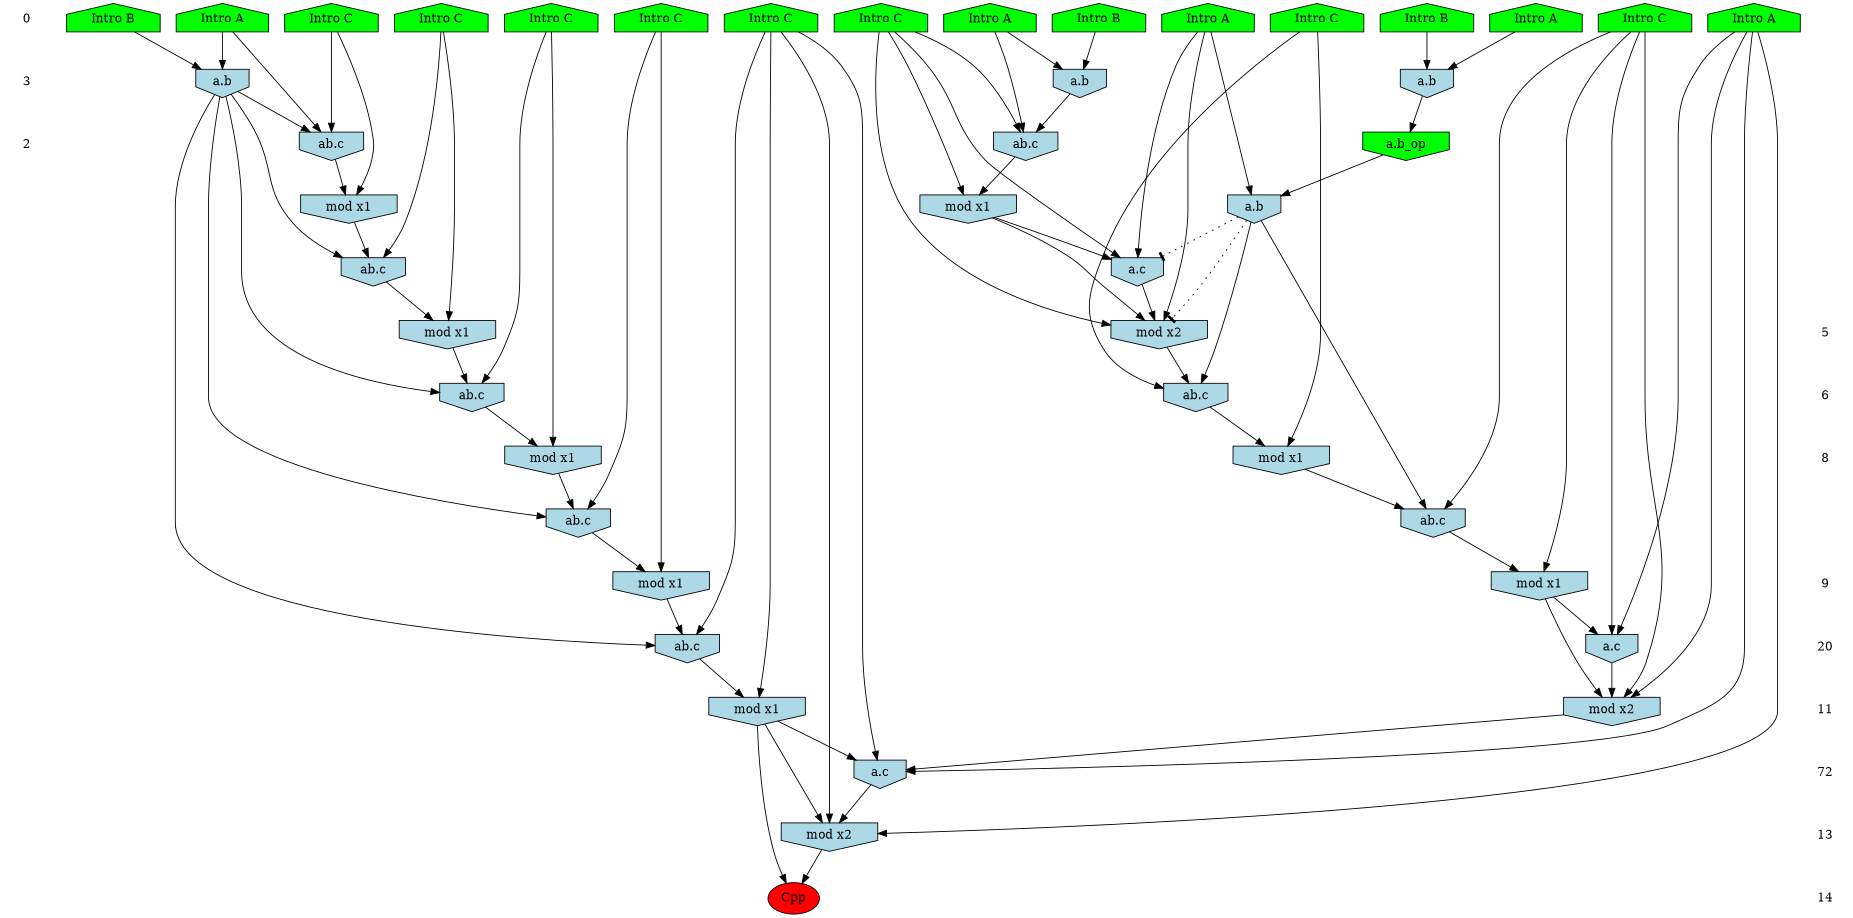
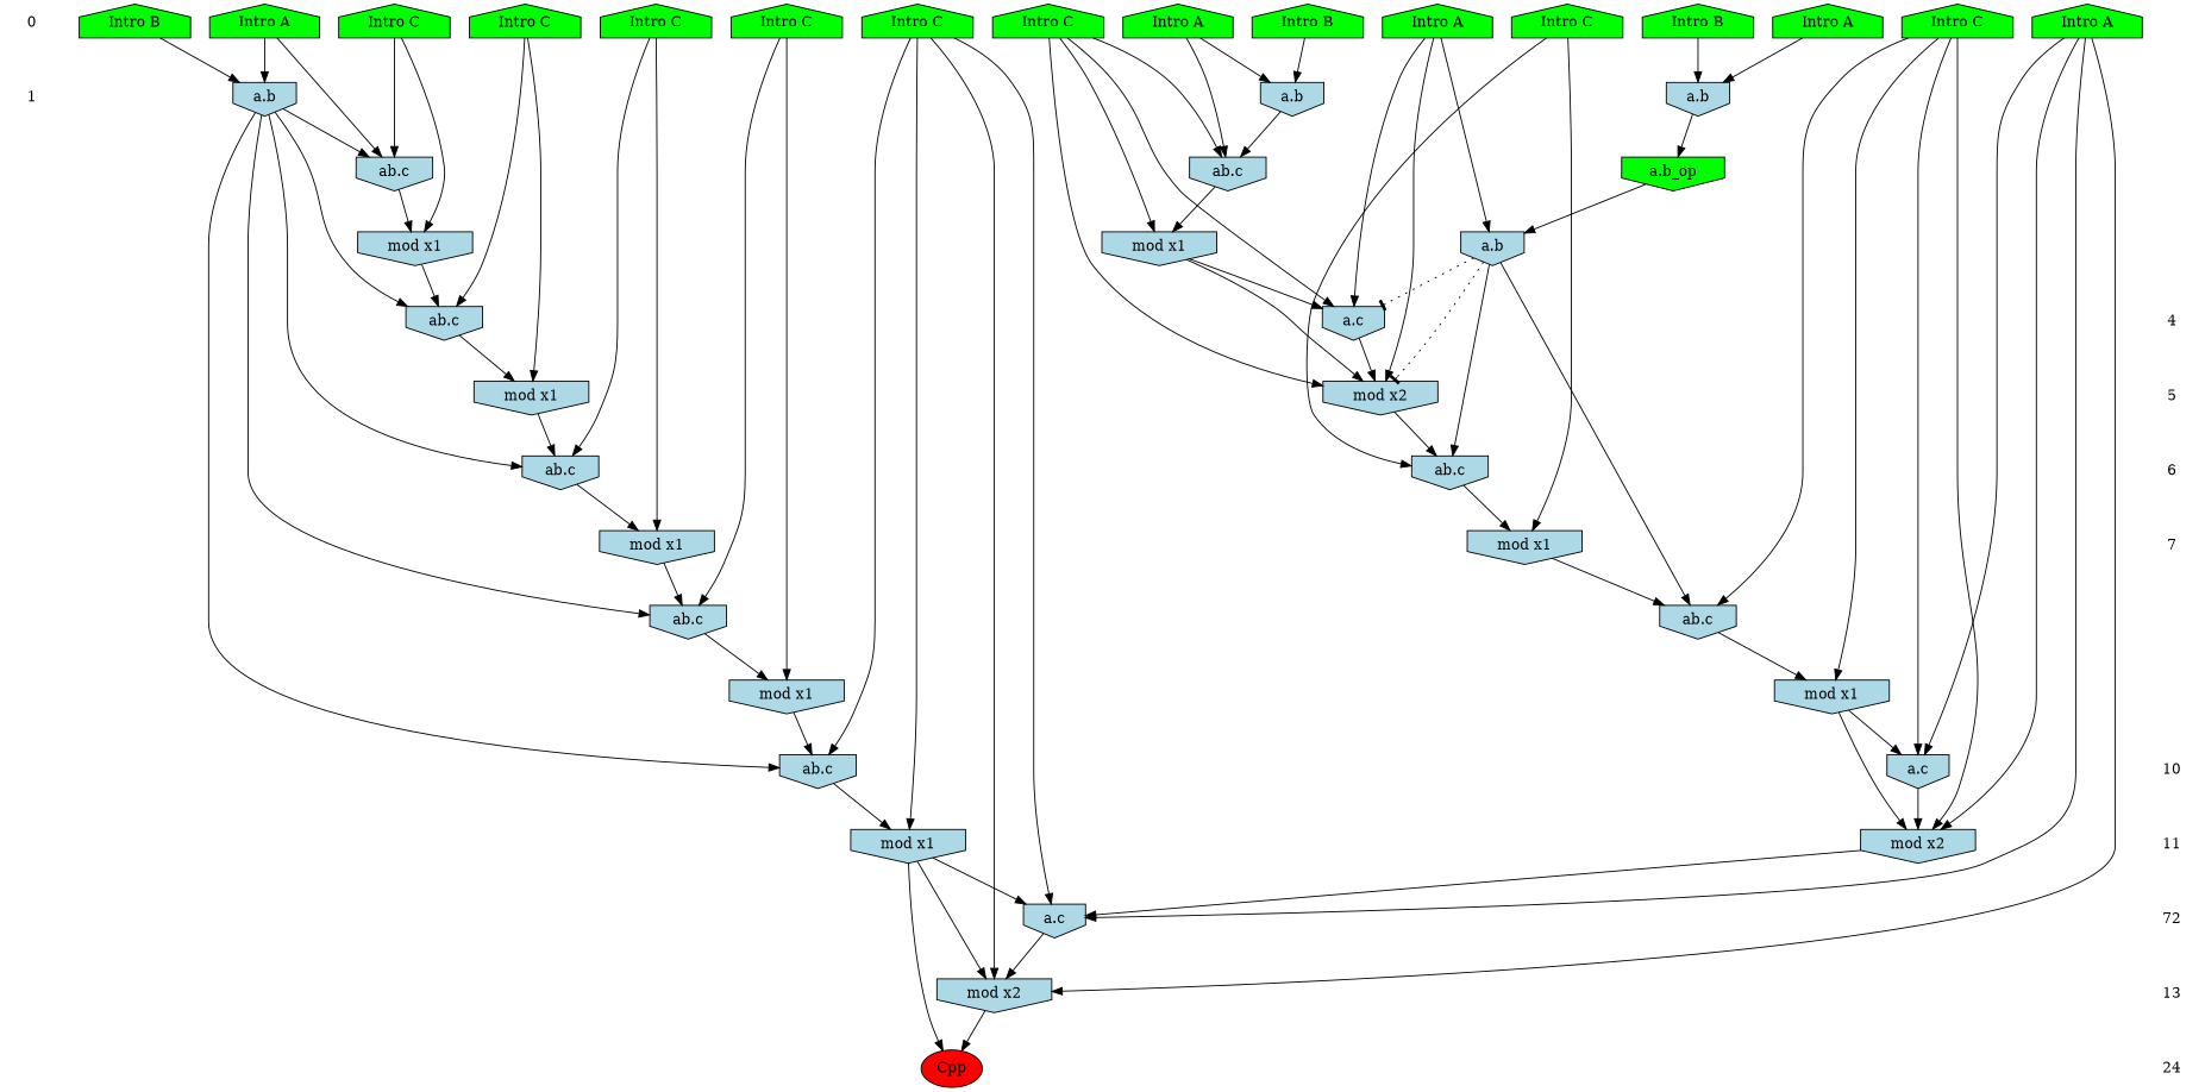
  digraph {
    ranksep=.5
    node [shape=invhouse fillcolor=lightblue style=filled]
    0 [shape=plaintext fillcolor="" style=""]
    n2 [fillcolor=green label="Intro B" shape=house]
    n3 [fillcolor=green label="Intro A" shape=house]
    n4 [fillcolor=green label="Intro A" shape=house]
    n5 [fillcolor=green label="Intro B" shape=house]
    n6 [fillcolor=green label="Intro A" shape=house]
    n7 [fillcolor=green label="Intro A" shape=house]
    n8 [fillcolor=green label="Intro B" shape=house]
    n9 [fillcolor=green label="Intro A" shape=house]
    n10 [fillcolor=green label="Intro C" shape=house]
    n11 [fillcolor=green label="Intro C" shape=house]
    n12 [fillcolor=green label="Intro C" shape=house]
    n13 [fillcolor=green label="Intro C" shape=house]
    n14 [fillcolor=green label="Intro C" shape=house]
    n15 [fillcolor=green label="Intro C" shape=house]
    n16 [fillcolor=green label="Intro C" shape=house]
    n17 [fillcolor=green label="Intro C" shape=house]
-   1 [shape=plaintext label=3 fillcolor="" style=""]
+   1 [shape=plaintext fillcolor="" style=""]
    n19 [label="a.b"]
    n20 [label="a.b"]
    n21 [label="a.b"]
-   2 [shape=plaintext fillcolor="" style=""]
    n23 [label="ab.c"]
    n24 [fillcolor=green label="a.b_op"]
    n25 [label="ab.c"]
    n26 [label="mod x1"]
    n27 [label="a.b"]
    n28 [label="mod x1"]
+   4 [shape=plaintext fillcolor="" style=""]
    n30 [label="a.c"]
    n31 [label="ab.c"]
    5 [shape=plaintext fillcolor="" style=""]
    n33 [label="mod x2"]
    n34 [label="mod x1"]
    6 [shape=plaintext fillcolor="" style=""]
    n36 [label="ab.c"]
    n37 [label="ab.c"]
-   7 [shape=plaintext label=8 fillcolor="" style=""]
+   7 [shape=plaintext fillcolor="" style=""]
    n39 [label="mod x1"]
    n40 [label="mod x1"]
    n41 [label="ab.c"]
    n42 [label="ab.c"]
-   9 [shape=plaintext fillcolor="" style=""]
    n44 [label="mod x1"]
    n45 [label="mod x1"]
-   10 [shape=plaintext label=20 fillcolor="" style=""]
+   10 [shape=plaintext fillcolor="" style=""]
    n47 [label="a.c"]
    n48 [label="ab.c"]
    11 [shape=plaintext fillcolor="" style=""]
    n50 [label="mod x2"]
    n51 [label="mod x1"]
    n52 [label=72 shape=plaintext fillcolor="" style=""]
    n53 [label="a.c"]
    13 [shape=plaintext fillcolor="" style=""]
    n55 [label="mod x2"]
-   14 [shape=plaintext fillcolor="" style=""]
+   14 [shape=plaintext label=24 fillcolor="" style=""]
    n57 [fillcolor=red label=Cpp shape=""]
    subgraph sub_1 {
      rank=same
      0
      n2
      n3
      n4
      n5
      n6
      n7
      n8
      n9
      n10
      n11
      n12
      n13
      n14
      n15
      n16
      n17
    }
    subgraph sub_2 {
      rank=same
      1
      n19
      n20
      n21
    }
    subgraph sub_3 {
      rank=same
-     2
      n23
      n24
      n25
    }
    subgraph sub_4 {
      rank=same
      n26
      n27
      n28
    }
    subgraph sub_5 {
      rank=same
+     4
      n30
      n31
    }
    subgraph sub_6 {
      rank=same
      5
      n33
      n34
    }
    subgraph sub_7 {
      rank=same
      6
      n36
      n37
    }
    subgraph sub_8 {
      rank=same
      7
      n39
      n40
    }
    subgraph sub_9 {
      rank=same
      n41
      n42
    }
    subgraph sub_10 {
      rank=same
-     9
      n44
      n45
    }
    subgraph sub_11 {
      rank=same
      10
      n47
      n48
    }
    subgraph sub_12 {
      rank=same
      11
      n50
      n51
    }
    subgraph sub_13 {
      rank=same
      n52
      n53
    }
    subgraph sub_14 {
      rank=same
      13
      n55
    }
    subgraph sub_15 {
      rank=same
      14
      n57
    }
    0 -> 1 [style=invis]
    n2 -> n19
    n3 -> n20
    n4 -> n19
    n4 -> n23
    n5 -> n20
    n6 -> n21
    n6 -> n25
    n7 -> n47
    n7 -> n50
    n7 -> n53
    n7 -> n55
    n8 -> n21
    n9 -> n27
    n9 -> n30
    n9 -> n33
    n10 -> n36
    n10 -> n39
    n11 -> n23
    n11 -> n26
    n11 -> n30
    n11 -> n33
    n12 -> n48
    n12 -> n51
    n12 -> n53
    n12 -> n55
    n13 -> n42
    n13 -> n45
    n14 -> n25
    n14 -> n28
    n15 -> n31
    n15 -> n34
    n16 -> n37
    n16 -> n40
    n17 -> n41
    n17 -> n44
    n17 -> n47
    n17 -> n50
-   1 -> 2 [style=invis]
    n19 -> n23
    n20 -> n24
    n21 -> n25
    n21 -> n31
    n21 -> n37
    n21 -> n42
    n21 -> n48
    n23 -> n26
    n24 -> n27
    n25 -> n28
    n26 -> n30
    n26 -> n33
    n27 -> n30 [arrowhead=tee style=dotted]
    n27 -> n33 [arrowhead=tee style=dotted]
    n27 -> n36
    n27 -> n41
    n28 -> n31
+   4 -> 5 [style=invis]
    n30 -> n33
    n31 -> n34
    5 -> 6 [style=invis]
    n33 -> n36
    n34 -> n37
    6 -> 7 [style=invis]
    n36 -> n39
    n37 -> n40
    n39 -> n41
    n40 -> n42
    n41 -> n44
    n42 -> n45
-   9 -> 10 [style=invis]
    n44 -> n47
    n44 -> n50
    n45 -> n48
    10 -> 11 [style=invis]
    n47 -> n50
    n48 -> n51
    11 -> n52 [style=invis]
    n50 -> n53
    n51 -> n53
    n51 -> n55
    n51 -> n57
    n52 -> 13 [style=invis]
    n53 -> n55
    13 -> 14 [style=invis]
    n55 -> n57
  }
